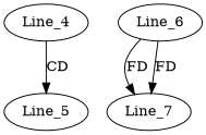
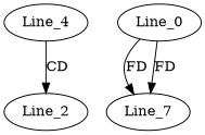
  digraph {
    Line_4
-   Line_5
-   Line_6
+   Line_5 [label=Line_2]
+   Line_6 [label=Line_0]
    Line_7
    Line_4 -> Line_5 [label=CD]
    Line_6 -> Line_7 [label=FD]
    Line_6 -> Line_7 [label=FD]
  }
